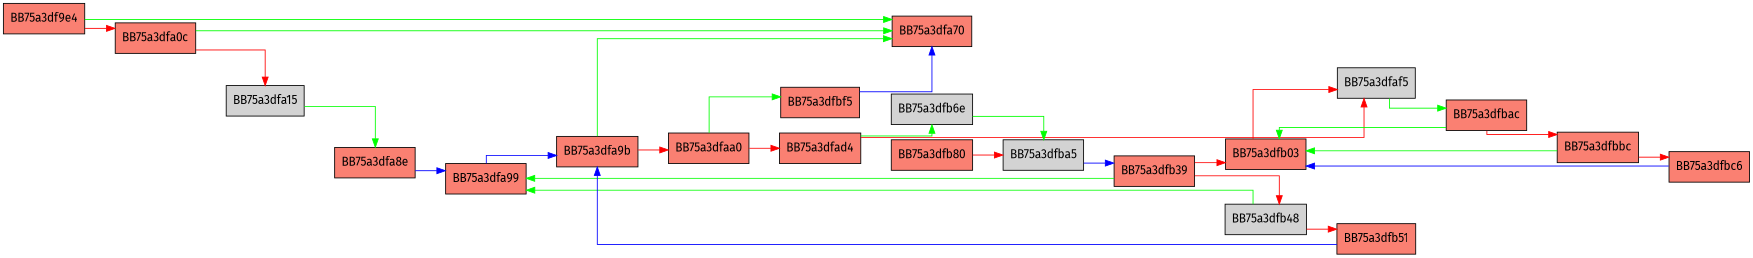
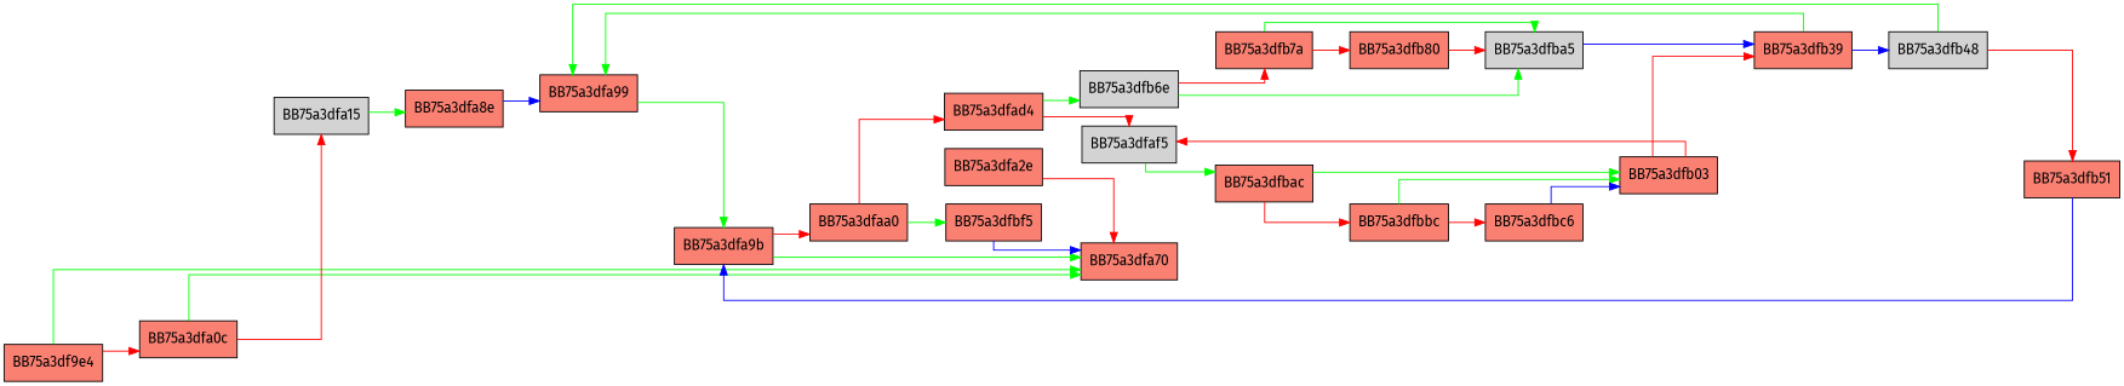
  digraph {
    fontname="Fira Sans"
    rankdir=LR
    splines=ortho
    node [fillcolor=salmon fontname="Fira Sans" shape=box style=filled]
    edge [color=red fontname="Fira Sans"]
    BB75a3df9e4
    BB75a3dfa70
    BB75a3dfa0c
    BB75a3dfa15 [fillcolor=lightgrey]
    BB75a3dfa8e
    BB75a3dfa99
+   BB75a3dfa2e
    BB75a3dfa9b
    BB75a3dfaa0
    BB75a3dfbf5
    BB75a3dfad4
    BB75a3dfb6e [fillcolor=lightgrey]
    BB75a3dfaf5 [fillcolor=lightgrey]
    BB75a3dfba5 [fillcolor=lightgrey]
+   BB75a3dfb7a
    BB75a3dfbac
    BB75a3dfb39
    BB75a3dfb80
    BB75a3dfb03
    BB75a3dfbbc
    BB75a3dfbc6
    BB75a3dfb48 [fillcolor=lightgrey]
    BB75a3dfb51
    BB75a3df9e4 -> BB75a3dfa70 [color=green]
    BB75a3df9e4 -> BB75a3dfa0c
    BB75a3dfa0c -> BB75a3dfa70 [color=green]
    BB75a3dfa0c -> BB75a3dfa15
    BB75a3dfa15 -> BB75a3dfa8e [color=green]
    BB75a3dfa8e -> BB75a3dfa99 [color=blue]
-   BB75a3dfa99 -> BB75a3dfa9b [color=blue]
+   BB75a3dfa99 -> BB75a3dfa9b [color=green]
+   BB75a3dfa2e -> BB75a3dfa70
    BB75a3dfa9b -> BB75a3dfa70 [color=green]
    BB75a3dfa9b -> BB75a3dfaa0
    BB75a3dfaa0 -> BB75a3dfbf5 [color=green]
    BB75a3dfaa0 -> BB75a3dfad4
    BB75a3dfbf5 -> BB75a3dfa70 [color=blue]
    BB75a3dfad4 -> BB75a3dfb6e [color=green]
    BB75a3dfad4 -> BB75a3dfaf5
    BB75a3dfb6e -> BB75a3dfba5 [color=green]
+   BB75a3dfb6e -> BB75a3dfb7a
    BB75a3dfaf5 -> BB75a3dfbac [color=green]
    BB75a3dfba5 -> BB75a3dfb39 [color=blue]
+   BB75a3dfb7a -> BB75a3dfba5 [color=green]
+   BB75a3dfb7a -> BB75a3dfb80
    BB75a3dfbac -> BB75a3dfb03 [color=green]
    BB75a3dfbac -> BB75a3dfbbc
    BB75a3dfb39 -> BB75a3dfa99 [color=green]
-   BB75a3dfb39 -> BB75a3dfb48
+   BB75a3dfb39 -> BB75a3dfb48 [color=blue]
    BB75a3dfb80 -> BB75a3dfba5
    BB75a3dfb03 -> BB75a3dfaf5
-   BB75a3dfb39 -> BB75a3dfb03
+   BB75a3dfb03 -> BB75a3dfb39
    BB75a3dfbbc -> BB75a3dfb03 [color=green]
    BB75a3dfbbc -> BB75a3dfbc6
    BB75a3dfbc6 -> BB75a3dfb03 [color=blue]
    BB75a3dfb48 -> BB75a3dfa99 [color=green]
    BB75a3dfb48 -> BB75a3dfb51
    BB75a3dfb51 -> BB75a3dfa9b [color=blue]
  }
